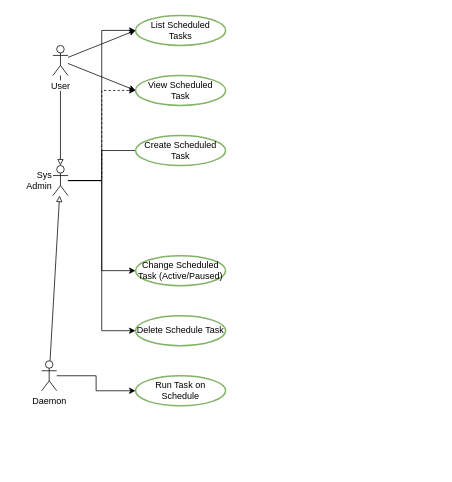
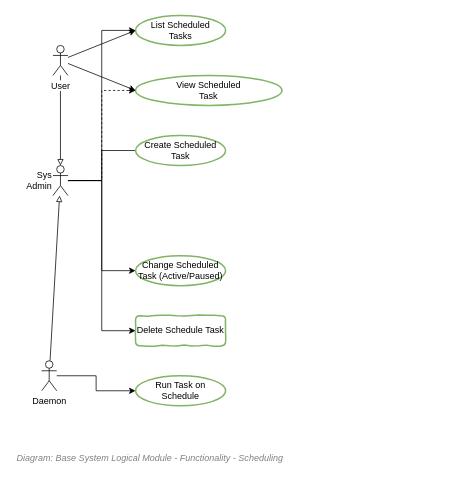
  <mxCell id="0" />
  <mxCell id="1" value="Diagram/Use Cases" parent="0" />
+ <mxCell id="2" value="&lt;font style=&quot;font-size: 12px ; font-weight: normal&quot;&gt;&lt;i&gt;&lt;span style=&quot;font-size: 12px&quot;&gt;Diagram: Base System Logical Module -&amp;nbsp;&lt;/span&gt;&lt;span style=&quot;font-size: 12px&quot;&gt;Functionality -&amp;nbsp;&lt;/span&gt;Scheduling&lt;/i&gt;&lt;/font&gt;" style="text;strokeColor=none;fillColor=none;html=1;fontSize=12;fontStyle=1;verticalAlign=middle;align=left;shadow=0;glass=0;comic=0;opacity=30;fontColor=#808080;" vertex="1" parent="1"><mxGeometry x="20" y="600" width="520" height="20" as="geometry" /></mxCell>
  <mxCell id="3" style="edgeStyle=orthogonalEdgeStyle;rounded=0;orthogonalLoop=1;jettySize=auto;html=1;entryX=0;entryY=0.5;entryDx=0;entryDy=0;strokeColor=#000000;strokeWidth=1;endArrow=none;" edge="1" parent="1" source="6" target="7"><mxGeometry relative="1" as="geometry" /></mxCell>
  <mxCell id="4" style="edgeStyle=orthogonalEdgeStyle;rounded=0;orthogonalLoop=1;jettySize=auto;html=1;entryX=0;entryY=0.5;entryDx=0;entryDy=0;strokeColor=#000000;strokeWidth=1;" edge="1" parent="1" source="6" target="8"><mxGeometry relative="1" as="geometry" /></mxCell>
  <mxCell id="5" style="edgeStyle=orthogonalEdgeStyle;rounded=0;orthogonalLoop=1;jettySize=auto;html=1;entryX=0;entryY=0.5;entryDx=0;entryDy=0;strokeColor=#000000;strokeWidth=1;" edge="1" parent="1" source="6" target="9"><mxGeometry relative="1" as="geometry" /></mxCell>
  <mxCell id="6" value="Sys&lt;br&gt;Admin" style="shape=umlActor;verticalLabelPosition=middle;labelBackgroundColor=#ffffff;verticalAlign=middle;html=1;comic=0;strokeColor=#000000;strokeWidth=1;fillColor=none;gradientColor=#ffffff;fontSize=12;align=right;labelPosition=left;" vertex="1" parent="1"><mxGeometry x="70" y="220" width="20" height="40" as="geometry" /></mxCell>
  <mxCell id="7" value="Create Scheduled Task" style="ellipse;whiteSpace=wrap;html=1;comic=1;strokeColor=#82b366;strokeWidth=2;fontSize=12;align=center;fillColor=none;" vertex="1" parent="1"><mxGeometry x="180" y="180" width="120" height="40" as="geometry" /></mxCell>
  <mxCell id="8" value="Change Scheduled&lt;br&gt;Task (Active/Paused)" style="ellipse;whiteSpace=wrap;html=1;comic=1;strokeColor=#82b366;strokeWidth=2;fontSize=12;align=center;fillColor=none;" vertex="1" parent="1"><mxGeometry x="180" y="340" width="120" height="40" as="geometry" /></mxCell>
- <mxCell id="9" value="Delete Schedule Task" style="ellipse;whiteSpace=wrap;html=1;comic=1;strokeColor=#82b366;strokeWidth=2;fontSize=12;align=center;fillColor=none;" vertex="1" parent="1"><mxGeometry x="180" y="420" width="120" height="40" as="geometry" /></mxCell>
+ <mxCell id="9" value="Delete Schedule Task" style="whiteSpace=wrap;html=1;comic=1;strokeColor=#82b366;strokeWidth=2;fontSize=12;align=center;fillColor=none;rounded=1;" vertex="1" parent="1"><mxGeometry x="180" y="420" width="120" height="40" as="geometry" /></mxCell>
  <mxCell id="10" style="edgeStyle=orthogonalEdgeStyle;rounded=0;orthogonalLoop=1;jettySize=auto;html=1;entryX=0;entryY=0.5;entryDx=0;entryDy=0;strokeWidth=1;" edge="1" parent="1" source="12" target="13"><mxGeometry relative="1" as="geometry" /></mxCell>
  <mxCell id="11" style="edgeStyle=none;rounded=0;orthogonalLoop=1;jettySize=auto;html=1;endArrow=block;endFill=0;strokeColor=#000000;strokeWidth=1;" edge="1" parent="1" source="12" target="6"><mxGeometry relative="1" as="geometry"><mxPoint x="40" y="300" as="targetPoint" /></mxGeometry></mxCell>
  <mxCell id="12" value="Daemon" style="shape=umlActor;verticalLabelPosition=bottom;labelBackgroundColor=#ffffff;verticalAlign=top;html=1;comic=0;strokeColor=#000000;strokeWidth=1;fillColor=none;gradientColor=#ffffff;fontSize=12;align=center;" vertex="1" parent="1"><mxGeometry x="55" y="480" width="20" height="40" as="geometry" /></mxCell>
  <mxCell id="13" value="Run Task on Schedule" style="ellipse;whiteSpace=wrap;html=1;comic=1;strokeColor=#82b366;strokeWidth=2;fontSize=12;align=center;fillColor=none;" vertex="1" parent="1"><mxGeometry x="180" y="500" width="120" height="40" as="geometry" /></mxCell>
- <mxCell id="14" value="View Scheduled&lt;br&gt;Task" style="ellipse;whiteSpace=wrap;html=1;comic=1;strokeColor=#82b366;strokeWidth=2;fontSize=12;align=center;fillColor=none;" vertex="1" parent="1"><mxGeometry x="180" y="100" width="120" height="40" as="geometry" /></mxCell>
+ <mxCell id="14" value="View Scheduled&lt;br&gt;Task" style="ellipse;whiteSpace=wrap;html=1;comic=1;strokeColor=#82b366;strokeWidth=2;fontSize=12;align=center;fillColor=none;" vertex="1" parent="1"><mxGeometry x="180" y="100" width="195" height="40" as="geometry" /></mxCell>
  <mxCell id="15" value="List Scheduled&lt;br&gt;Tasks" style="ellipse;whiteSpace=wrap;html=1;comic=1;strokeColor=#82b366;strokeWidth=2;fontSize=12;align=center;fillColor=none;" vertex="1" parent="1"><mxGeometry x="180" y="20" width="120" height="40" as="geometry" /></mxCell>
  <mxCell id="16" style="rounded=0;orthogonalLoop=1;jettySize=auto;html=1;entryX=0;entryY=0.5;entryDx=0;entryDy=0;strokeColor=#000000;strokeWidth=1;" edge="1" parent="1" source="19" target="15"><mxGeometry relative="1" as="geometry" /></mxCell>
  <mxCell id="17" style="rounded=0;orthogonalLoop=1;jettySize=auto;html=1;entryX=0;entryY=0.5;entryDx=0;entryDy=0;strokeColor=#000000;strokeWidth=1;" edge="1" parent="1" source="19" target="14"><mxGeometry relative="1" as="geometry" /></mxCell>
  <mxCell id="18" style="edgeStyle=none;rounded=0;orthogonalLoop=1;jettySize=auto;html=1;entryX=0.5;entryY=0;entryDx=0;entryDy=0;entryPerimeter=0;strokeColor=#000000;strokeWidth=1;endArrow=block;endFill=0;" edge="1" parent="1" source="19" target="6"><mxGeometry relative="1" as="geometry" /></mxCell>
  <mxCell id="19" value="User" style="shape=umlActor;verticalLabelPosition=bottom;labelBackgroundColor=#ffffff;verticalAlign=top;html=1;comic=0;strokeColor=#000000;strokeWidth=1;fillColor=none;gradientColor=#ffffff;fontSize=12;align=center;" vertex="1" parent="1"><mxGeometry x="70" y="60" width="20" height="40" as="geometry" /></mxCell>
  <mxCell id="20" style="edgeStyle=orthogonalEdgeStyle;rounded=0;orthogonalLoop=1;jettySize=auto;html=1;entryX=0;entryY=0.5;entryDx=0;entryDy=0;strokeColor=#000000;strokeWidth=1;dashed=1;" edge="1" parent="1" source="6" target="14"><mxGeometry relative="1" as="geometry" /></mxCell>
  <mxCell id="21" style="edgeStyle=orthogonalEdgeStyle;rounded=0;orthogonalLoop=1;jettySize=auto;html=1;entryX=0;entryY=0.5;entryDx=0;entryDy=0;strokeColor=#000000;strokeWidth=1;" edge="1" parent="1" source="6" target="15"><mxGeometry relative="1" as="geometry" /></mxCell>
  <mxCell id="22" value="Title/Diagram" parent="0" />
  <mxCell id="23" value="About" parent="0" />
  <mxCell id="24" value="" style="shape=image;html=1;verticalAlign=top;verticalLabelPosition=bottom;labelBackgroundColor=#ffffff;imageAspect=0;aspect=fixed;image=https://cdn1.iconfinder.com/data/icons/hawcons/32/699014-icon-28-information-128.png;shadow=0;dashed=0;fontFamily=Helvetica;fontSize=12;fontColor=#000000;align=center;strokeColor=#000000;fillColor=#505050;dashPattern=1 1;" vertex="1" parent="23"><mxGeometry x="560" y="280" width="20" height="20" as="geometry" /></mxCell>
